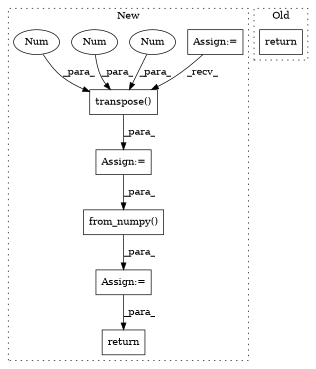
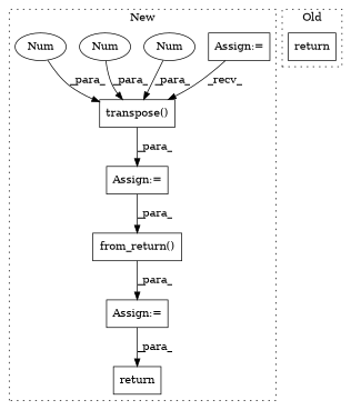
  digraph {
    node [a=68 l=3 shape=box]
-   n1 [a=75 l="17,1" label="from_numpy()" s="378,398"]
+   n1 [a=75 l="17,1" label="from_return()" s="378,398"]
    n2 [a=93 l=7 label=return s=425]
    n3 [label="Assign:=" s=375]
    n4 [label="Assign:=" s=342]
    n5 [label="Assign:=" s=317]
    n6 [a=75 l="14,1" label="transpose()" s="345,366"]
    n7 [a=76 l=1 label=Num s=362 shape=ellipse]
    n8 [a=76 l=1 label=Num s=365 shape=ellipse]
    n9 [a=76 l=1 label=Num s=359 shape=ellipse]
    n10 [a=93 l=7 label=return s=160]
    subgraph cluster_1 {
      label=New
      style=dotted
      n1
      n2
      n3
      n4
      n5
      n6
      n7
      n8
      n9
    }
    subgraph cluster_2 {
      label=Old
      style=dotted
      n10
    }
    n1 -> n3 [label=_para_]
    n3 -> n2 [label=_para_]
    n4 -> n1 [label=_para_]
    n5 -> n6 [label=_recv_]
    n6 -> n4 [label=_para_]
    n7 -> n6 [label=_para_]
    n8 -> n6 [label=_para_]
    n9 -> n6 [label=_para_]
  }
